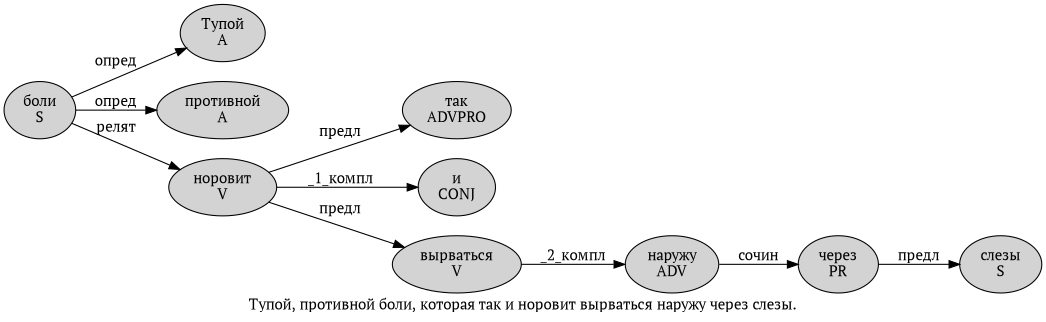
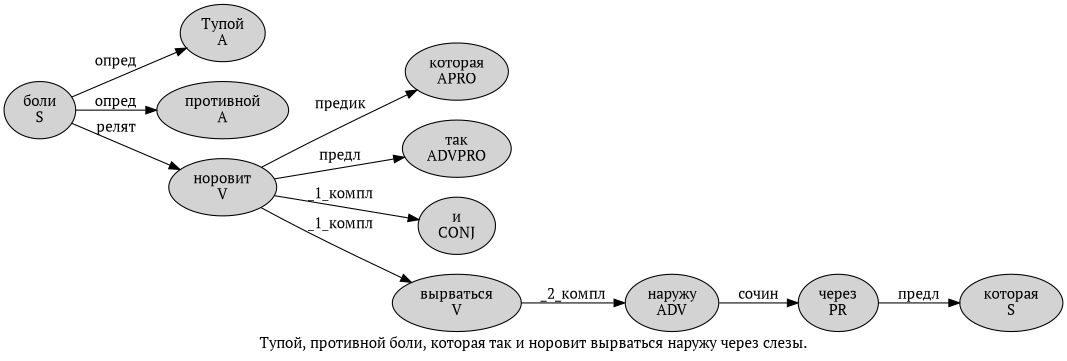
  digraph {
    fontname="PT Serif"
    label="Тупой, противной боли, которая так и норовит вырваться наружу через слезы."
    rankdir=LR
    node [fillcolor=lightgray fontname="PT Serif" penwidth=1 shape=ellipse style=filled]
    edge [fontname="PT Serif"]
    n1 [label="Тупой\nA"]
    n2 [label="противной\nA"]
    n3 [label="боли\nS"]
    n4 [label="норовит\nV"]
+   n5 [label="которая\nAPRO"]
    n6 [label="так\nADVPRO"]
    n7 [label="и\nCONJ"]
    n8 [label="вырваться\nV"]
    n9 [label="наружу\nADV"]
    n10 [label="через\nPR"]
-   n11 [label="слезы\nS"]
+   n11 [label="которая\nS"]
    n3 -> n1 [label="опред"]
    n3 -> n2 [label="опред"]
    n3 -> n4 [label="релят"]
+   n4 -> n5 [label="предик"]
    n4 -> n6 [label="предл"]
    n4 -> n7 [label="_1_компл"]
-   n4 -> n8 [label="предл"]
+   n4 -> n8 [label="_1_компл"]
    n8 -> n9 [label="_2_компл"]
    n9 -> n10 [label="сочин"]
    n10 -> n11 [label="предл"]
  }
